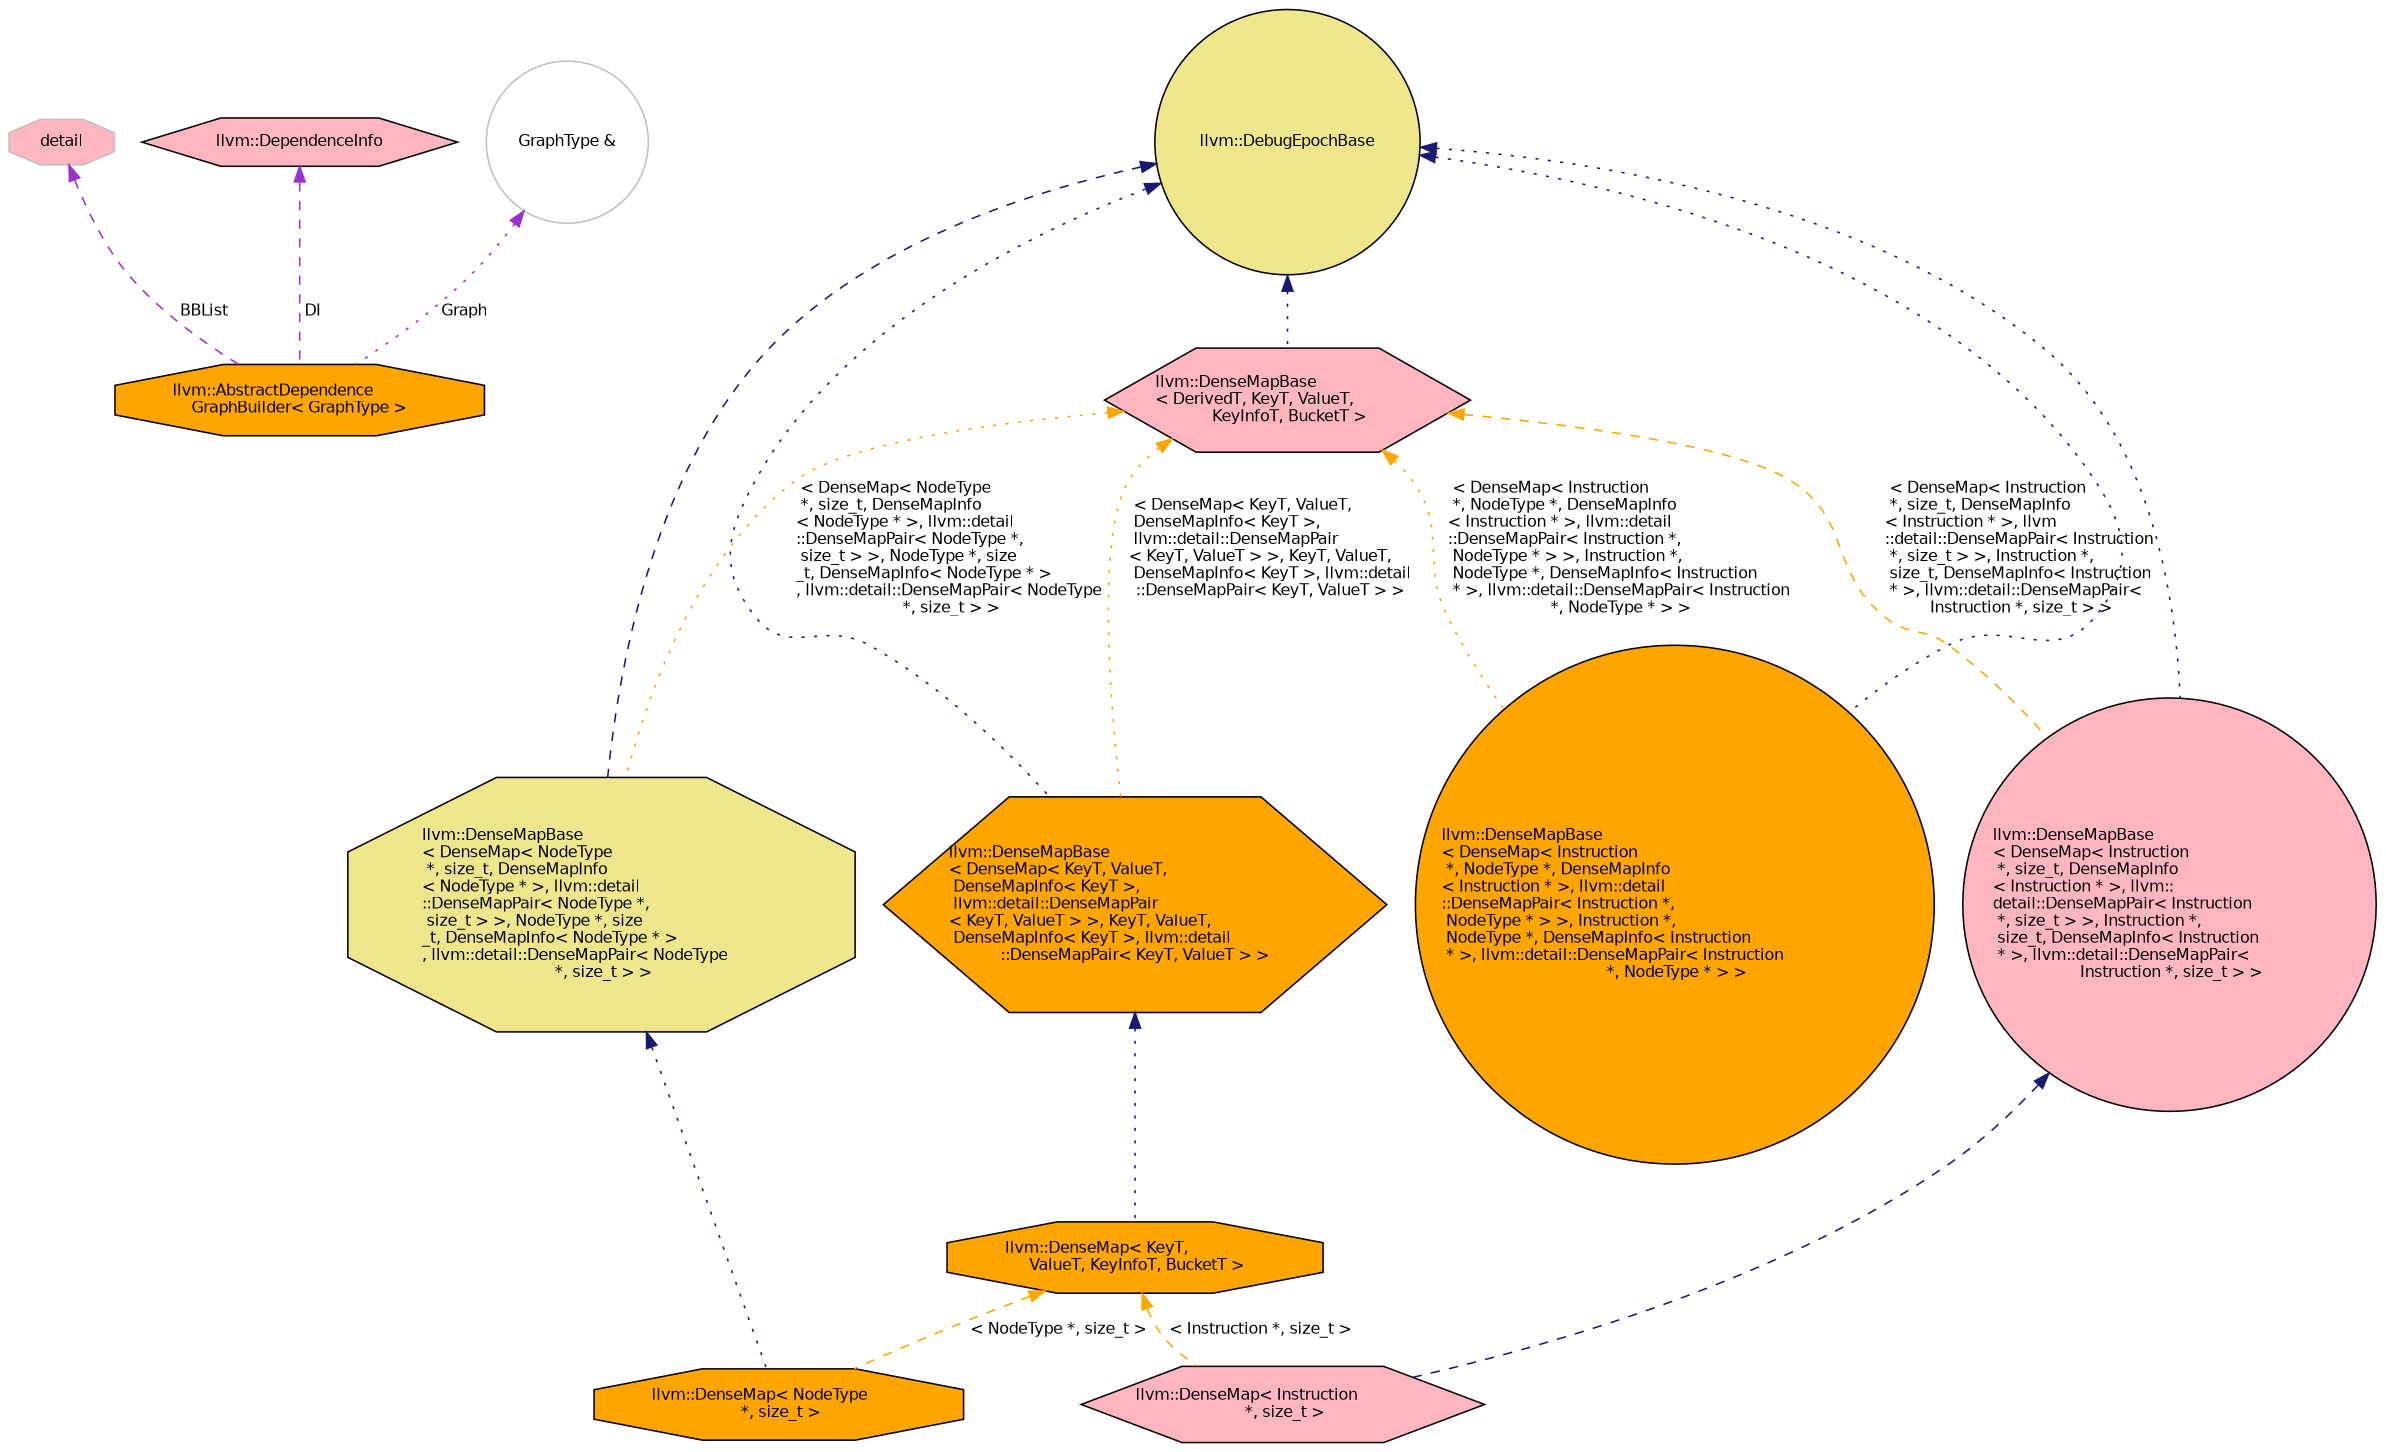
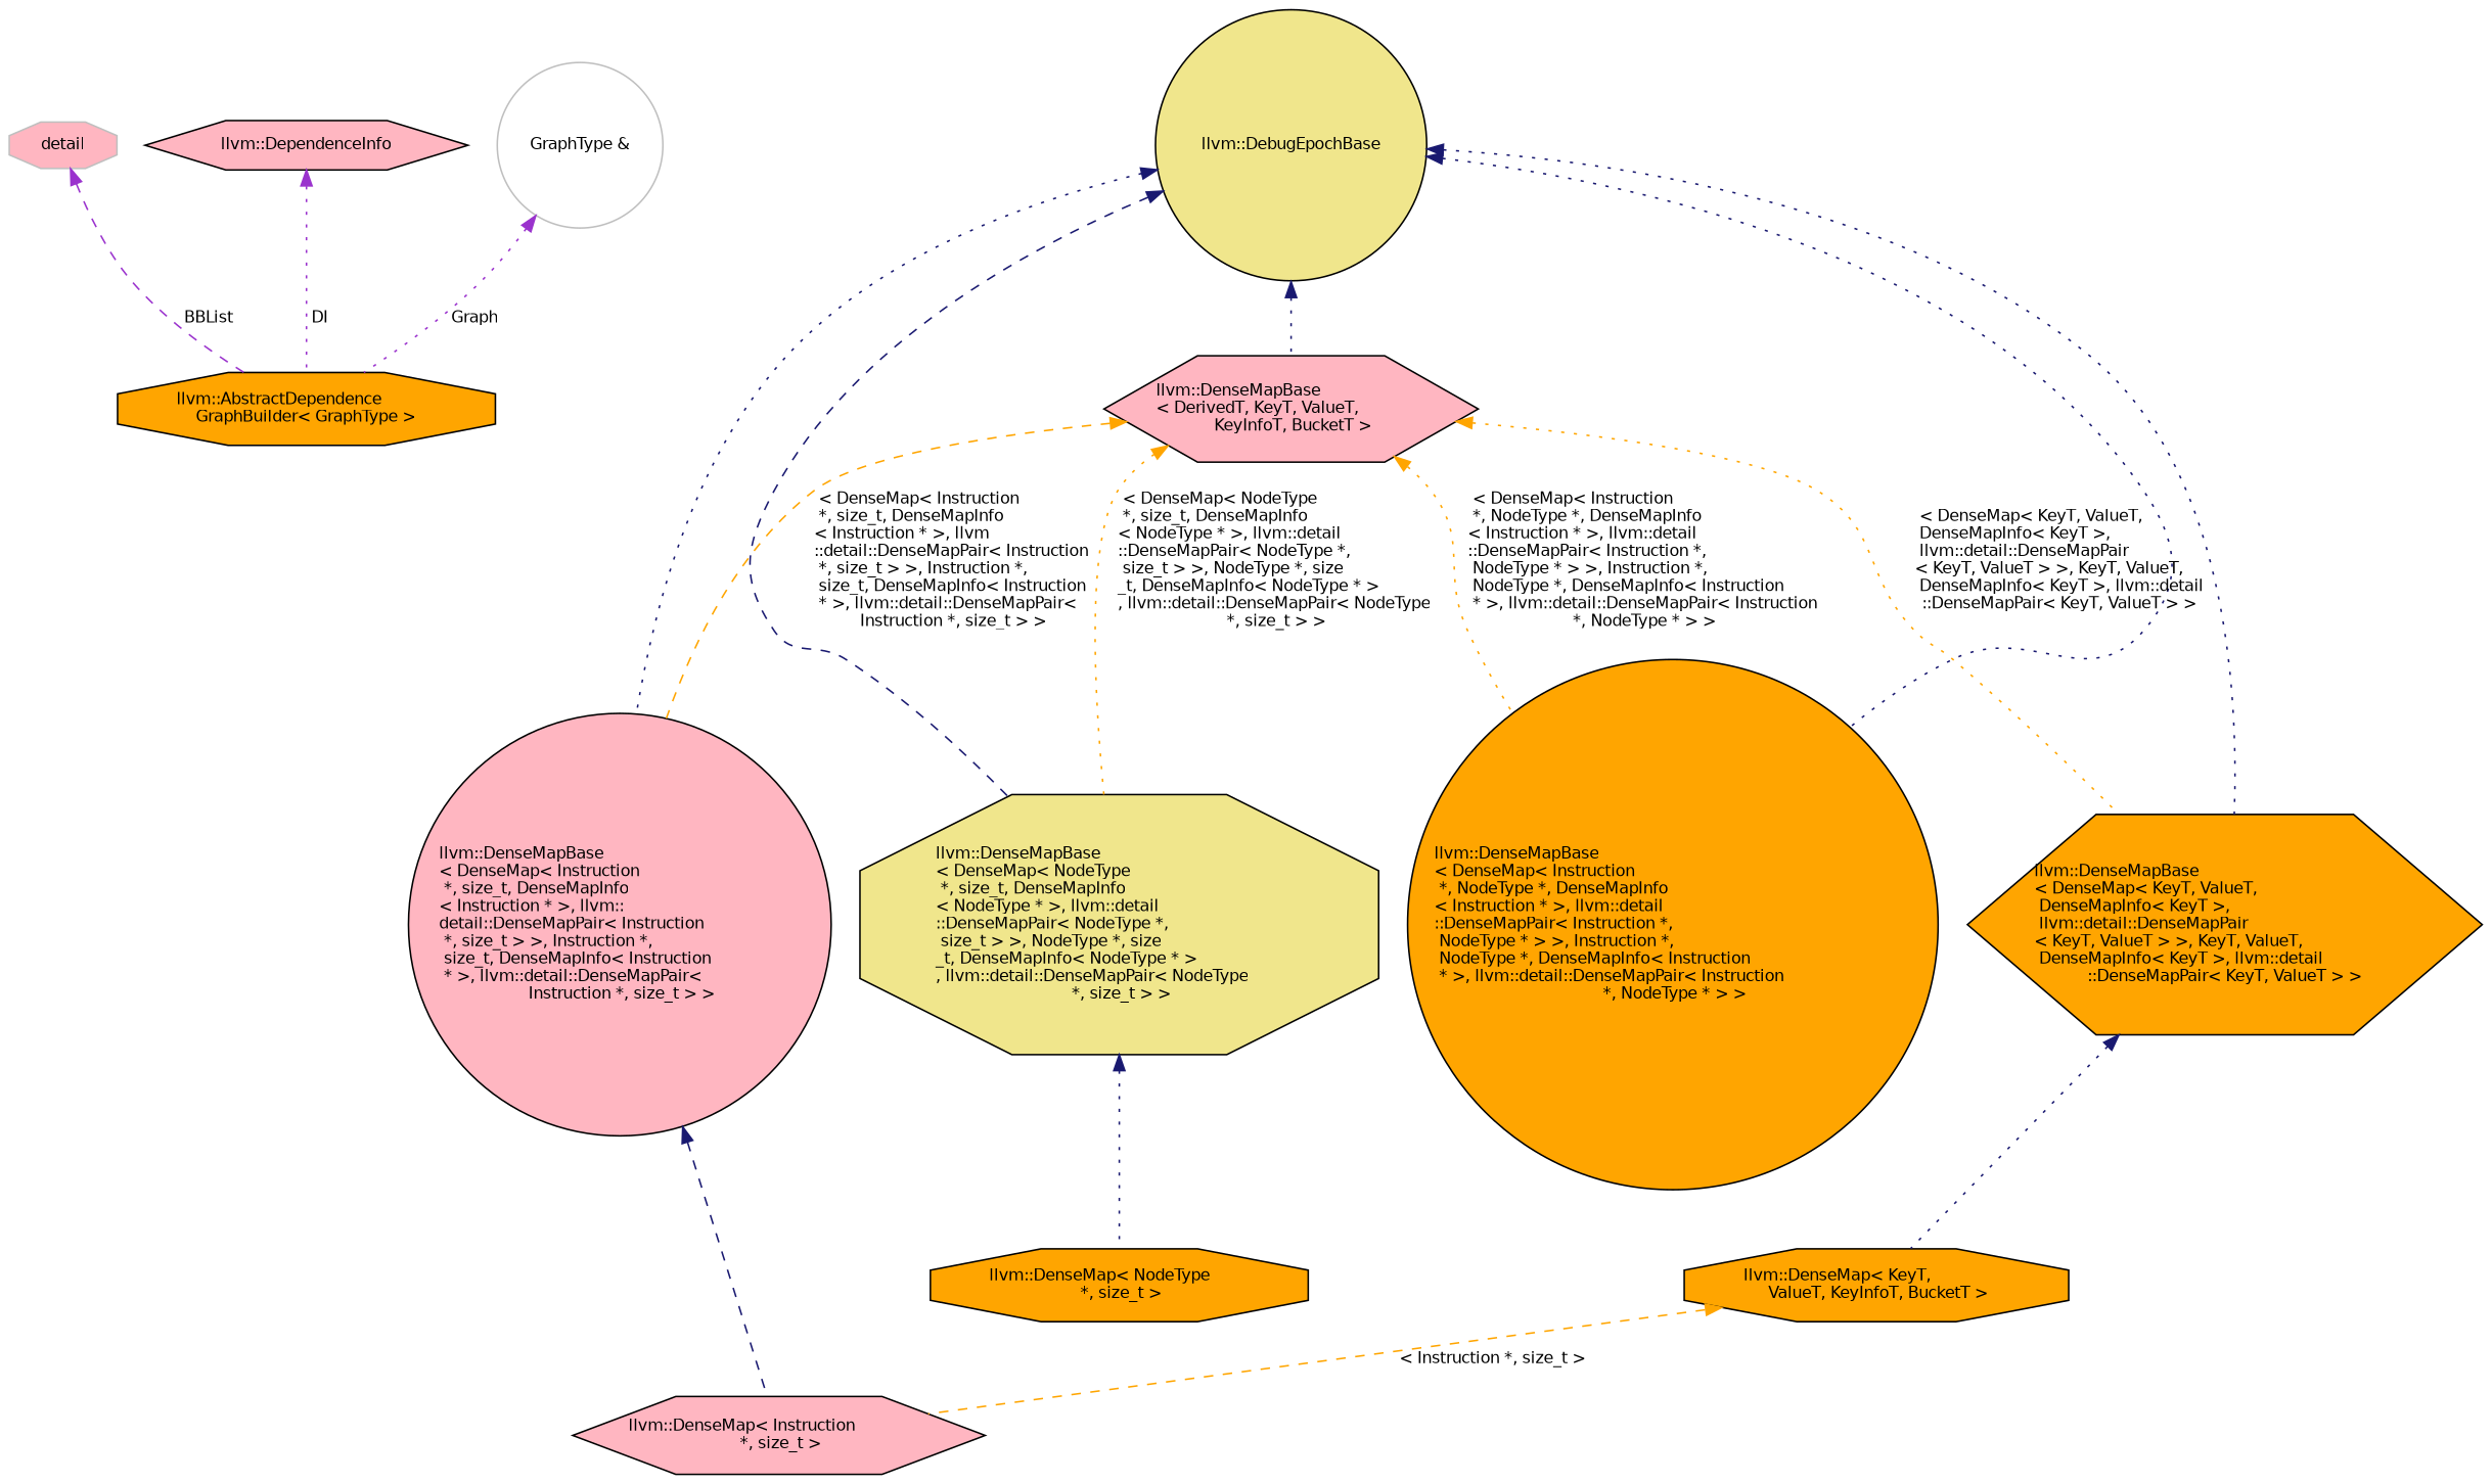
  digraph {
    rankdir=TB
    node [color=black fillcolor=orange fontname=Helvetica fontsize=10 shape=octagon style=filled]
    edge [color=midnightblue dir=back fontname=Helvetica fontsize=10 labelfontname=Helvetica labelfontsize=10 style=dotted]
    n1 [fontcolor=black height=0.2 label="llvm::AbstractDependence\lGraphBuilder\< GraphType \>" width=0.4]
    n2 [height=0.2 label="llvm::DenseMap\< NodeType\l *, size_t \>" width=0.4]
    n3 [fillcolor=khaki height=0.2 label="llvm::DenseMapBase\l\< DenseMap\< NodeType\l *, size_t, DenseMapInfo\l\< NodeType * \>, llvm::detail\l::DenseMapPair\< NodeType *,\l size_t \> \>, NodeType *, size\l_t, DenseMapInfo\< NodeType * \>\l, llvm::detail::DenseMapPair\< NodeType\l *, size_t \> \>" width=0.4]
    n4 [fillcolor=khaki height=0.2 label="llvm::DebugEpochBase" shape=circle width=0.4]
    n5 [fillcolor=lightpink height=0.2 label="llvm::DenseMapBase\l\< DerivedT, KeyT, ValueT,\l KeyInfoT, BucketT \>" shape=hexagon width=0.4]
    n6 [height=0.2 label="llvm::DenseMapBase\l\< DenseMap\< KeyT, ValueT,\l DenseMapInfo\< KeyT \>,\l llvm::detail::DenseMapPair\l\< KeyT, ValueT \> \>, KeyT, ValueT,\l DenseMapInfo\< KeyT \>, llvm::detail\l::DenseMapPair\< KeyT, ValueT \> \>" shape=hexagon width=0.4]
    n7 [fillcolor=lightpink height=0.2 label="llvm::DenseMapBase\l\< DenseMap\< Instruction\l *, size_t, DenseMapInfo\l\< Instruction * \>, llvm::\ldetail::DenseMapPair\< Instruction\l *, size_t \> \>, Instruction *,\l size_t, DenseMapInfo\< Instruction\l * \>, llvm::detail::DenseMapPair\<\l Instruction *, size_t \> \>" shape=circle width=0.4]
    n8 [height=0.2 label="llvm::DenseMapBase\l\< DenseMap\< Instruction\l *, NodeType *, DenseMapInfo\l\< Instruction * \>, llvm::detail\l::DenseMapPair\< Instruction *,\l NodeType * \> \>, Instruction *,\l NodeType *, DenseMapInfo\< Instruction\l * \>, llvm::detail::DenseMapPair\< Instruction\l *, NodeType * \> \>" shape=circle width=0.4]
    n9 [height=0.2 label="llvm::DenseMap\< KeyT,\l ValueT, KeyInfoT, BucketT \>" width=0.4]
    n10 [fillcolor=lightpink height=0.2 label="llvm::DenseMap\< Instruction\l *, size_t \>" shape=hexagon width=0.4]
    n11 [color=grey75 fillcolor=lightpink height=0.2 label=detail width=0.4]
    n12 [fillcolor=lightpink height=0.2 label="llvm::DependenceInfo" shape=hexagon width=0.4]
    n13 [color=grey75 fillcolor=white height=0.2 label="GraphType &" shape=circle width=0.4]
    n3 -> n2
    n4 -> n3 [style=dashed]
    n4 -> n5
    n4 -> n6
    n4 -> n7
    n4 -> n8
    n5 -> n3 [color=orange label=" \< DenseMap\< NodeType\l *, size_t, DenseMapInfo\l\< NodeType * \>, llvm::detail\l::DenseMapPair\< NodeType *,\l size_t \> \>, NodeType *, size\l_t, DenseMapInfo\< NodeType * \>\l, llvm::detail::DenseMapPair\< NodeType\l *, size_t \> \>"]
    n5 -> n6 [color=orange label=" \< DenseMap\< KeyT, ValueT,\l DenseMapInfo\< KeyT \>,\l llvm::detail::DenseMapPair\l\< KeyT, ValueT \> \>, KeyT, ValueT,\l DenseMapInfo\< KeyT \>, llvm::detail\l::DenseMapPair\< KeyT, ValueT \> \>"]
    n5 -> n7 [color=orange label=" \< DenseMap\< Instruction\l *, size_t, DenseMapInfo\l\< Instruction * \>, llvm\l::detail::DenseMapPair\< Instruction\l *, size_t \> \>, Instruction *,\l size_t, DenseMapInfo\< Instruction\l * \>, llvm::detail::DenseMapPair\<\l Instruction *, size_t \> \>" style=dashed]
    n5 -> n8 [color=orange label=" \< DenseMap\< Instruction\l *, NodeType *, DenseMapInfo\l\< Instruction * \>, llvm::detail\l::DenseMapPair\< Instruction *,\l NodeType * \> \>, Instruction *,\l NodeType *, DenseMapInfo\< Instruction\l * \>, llvm::detail::DenseMapPair\< Instruction\l *, NodeType * \> \>"]
    n6 -> n9
    n7 -> n10 [style=dashed]
-   n9 -> n2 [color=orange label=" \< NodeType *, size_t \>" style=dashed]
    n9 -> n10 [color=orange label=" \< Instruction *, size_t \>" style=dashed]
    n11 -> n1 [color=darkorchid3 label=" BBList" style=dashed]
-   n12 -> n1 [color=darkorchid3 label=" DI" style=dashed]
+   n12 -> n1 [color=darkorchid3 label=" DI"]
    n13 -> n1 [color=darkorchid3 label=" Graph"]
  }
